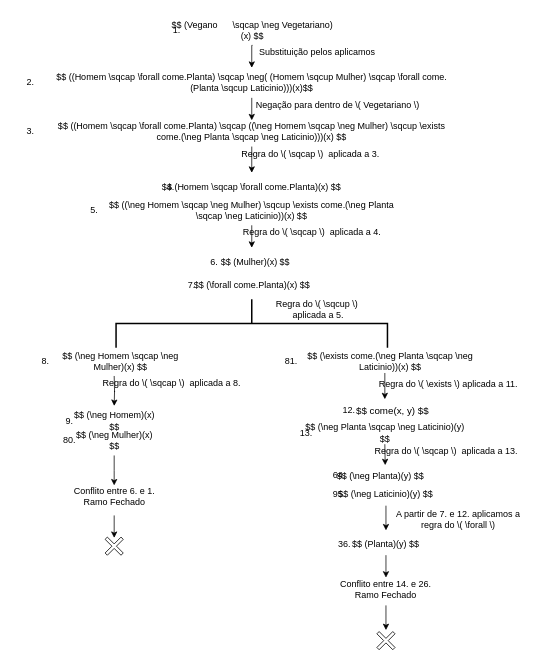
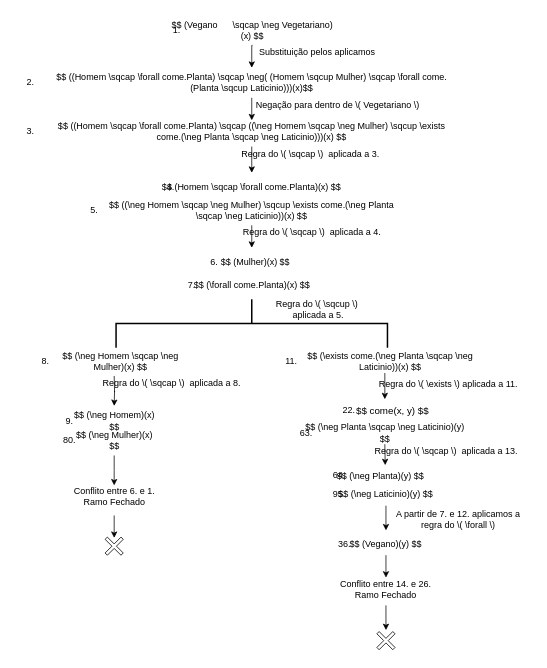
  <mxCell id="0" />
  <mxCell id="1" parent="0" />
  <mxCell id="2" style="edgeStyle=orthogonalEdgeStyle;rounded=0;orthogonalLoop=1;jettySize=auto;html=1;exitX=0.5;exitY=1;exitDx=0;exitDy=0;" parent="1" source="3" edge="1"><mxGeometry relative="1" as="geometry"><mxPoint x="335" y="90" as="targetPoint" /></mxGeometry></mxCell>
  <mxCell id="3" value="$$ (Vegano&amp;nbsp; &amp;nbsp; &amp;nbsp; \sqcap \neg Vegetariano)(x) $$" style="text;strokeColor=none;fillColor=none;align=center;verticalAlign=middle;whiteSpace=wrap;rounded=0;html=1;" parent="1" vertex="1"><mxGeometry x="227" y="20" width="218" height="40" as="geometry" /></mxCell>
  <mxCell id="4" style="edgeStyle=orthogonalEdgeStyle;rounded=0;orthogonalLoop=1;jettySize=auto;html=1;exitX=0.5;exitY=1;exitDx=0;exitDy=0;" parent="1" source="5" edge="1"><mxGeometry relative="1" as="geometry"><mxPoint x="335" y="160" as="targetPoint" /></mxGeometry></mxCell>
  <mxCell id="5" value="$$ ((Homem \sqcap \forall come.Planta) \sqcap \neg( (Homem \sqcup Mulher) \sqcap \forall come.(Planta \sqcup Laticinio)))(x)$$" style="text;strokeColor=none;fillColor=none;align=center;verticalAlign=middle;whiteSpace=wrap;rounded=0;" parent="1" vertex="1"><mxGeometry x="60" y="90" width="550" height="40" as="geometry" /></mxCell>
  <mxCell id="6" style="edgeStyle=orthogonalEdgeStyle;rounded=0;orthogonalLoop=1;jettySize=auto;html=1;exitX=0.5;exitY=1;exitDx=0;exitDy=0;" parent="1" source="7" edge="1"><mxGeometry relative="1" as="geometry"><mxPoint x="335" y="230" as="targetPoint" /></mxGeometry></mxCell>
  <mxCell id="7" value="$$ ((Homem \sqcap \forall come.Planta) \sqcap ((\neg Homem \sqcap \neg Mulher) \sqcup \exists come.(\neg Planta \sqcap \neg Laticinio)))(x) $$" style="text;strokeColor=none;fillColor=none;align=center;verticalAlign=middle;whiteSpace=wrap;rounded=0;" parent="1" vertex="1"><mxGeometry x="60" y="155" width="550" height="40" as="geometry" /></mxCell>
  <mxCell id="8" value="$$ (Homem \sqcap \forall come.Planta)(x) $$" style="text;strokeColor=none;fillColor=none;align=center;verticalAlign=middle;whiteSpace=wrap;rounded=0;html=1;" parent="1" vertex="1"><mxGeometry x="205" y="230" width="260" height="40" as="geometry" /></mxCell>
  <mxCell id="9" style="edgeStyle=orthogonalEdgeStyle;rounded=0;orthogonalLoop=1;jettySize=auto;html=1;exitX=0.5;exitY=1;exitDx=0;exitDy=0;" parent="1" source="10" edge="1"><mxGeometry relative="1" as="geometry"><mxPoint x="335" y="330" as="targetPoint" /></mxGeometry></mxCell>
  <mxCell id="10" value="$$ ((\neg Homem \sqcap \neg Mulher) \sqcup \exists come.(\neg Planta \sqcap \neg Laticinio))(x) $$" style="text;strokeColor=none;fillColor=none;align=center;verticalAlign=middle;whiteSpace=wrap;rounded=0;" parent="1" vertex="1"><mxGeometry x="125" y="260" width="420" height="40" as="geometry" /></mxCell>
  <mxCell id="11" style="edgeStyle=orthogonalEdgeStyle;rounded=0;orthogonalLoop=1;jettySize=auto;html=1;exitX=0.5;exitY=1;exitDx=0;exitDy=0;" parent="1" edge="1"><mxGeometry relative="1" as="geometry"><mxPoint x="151.5" y="541" as="targetPoint" /><mxPoint x="151.5" y="501" as="sourcePoint" /></mxGeometry></mxCell>
  <mxCell id="12" value="$$ (\neg Homem \sqcap \neg Mulher)(x) $$" style="text;strokeColor=none;fillColor=none;align=center;verticalAlign=middle;whiteSpace=wrap;rounded=0;" parent="1" vertex="1"><mxGeometry x="70" y="467" width="180" height="30" as="geometry" /></mxCell>
  <mxCell id="13" value=" $$ (\exists come.(\neg Planta \sqcap \neg Laticinio))(x) $$" style="text;strokeColor=none;fillColor=none;align=center;verticalAlign=middle;whiteSpace=wrap;rounded=0;" parent="1" vertex="1"><mxGeometry x="405" y="467" width="230" height="30" as="geometry" /></mxCell>
  <mxCell id="14" value="" style="strokeWidth=2;html=1;shape=mxgraph.flowchart.annotation_2;align=left;labelPosition=right;pointerEvents=1;connectable=0;rotation=90;" parent="1" vertex="1"><mxGeometry x="302.5" y="250" width="65" height="362" as="geometry" /></mxCell>
  <mxCell id="15" value="$$ (Mulher)(x) $$" style="text;html=1;strokeColor=none;fillColor=none;align=center;verticalAlign=middle;whiteSpace=wrap;rounded=0;" parent="1" vertex="1"><mxGeometry x="280" y="330" width="120" height="40" as="geometry" /></mxCell>
  <mxCell id="16" value="Substituição pelos aplicamos" style="text;html=1;strokeColor=none;fillColor=none;align=center;verticalAlign=middle;whiteSpace=wrap;rounded=0;" parent="1" vertex="1"><mxGeometry x="325" y="60" width="195" height="20" as="geometry" /></mxCell>
  <mxCell id="17" value="Negação para dentro de \( Vegetariano \)" style="text;html=1;strokeColor=none;fillColor=none;align=center;verticalAlign=middle;whiteSpace=wrap;rounded=0;" parent="1" vertex="1"><mxGeometry x="329.5" y="130" width="240" height="20" as="geometry" /></mxCell>
  <mxCell id="18" value="Regra do \( \sqcap \)&amp;nbsp; aplicada a 3." style="text;html=1;strokeColor=none;fillColor=none;align=center;verticalAlign=middle;whiteSpace=wrap;rounded=0;" parent="1" vertex="1"><mxGeometry x="317" y="195" width="193" height="20" as="geometry" /></mxCell>
  <mxCell id="19" value="1." style="text;html=1;strokeColor=none;fillColor=none;align=center;verticalAlign=middle;whiteSpace=wrap;rounded=0;" parent="1" vertex="1"><mxGeometry x="215" y="30" width="40" height="20" as="geometry" /></mxCell>
  <mxCell id="20" value="2." style="text;html=1;strokeColor=none;fillColor=none;align=center;verticalAlign=middle;whiteSpace=wrap;rounded=0;" parent="1" vertex="1"><mxGeometry x="20" y="100" width="40" height="20" as="geometry" /></mxCell>
  <mxCell id="21" value="3." style="text;html=1;strokeColor=none;fillColor=none;align=center;verticalAlign=middle;whiteSpace=wrap;rounded=0;" parent="1" vertex="1"><mxGeometry x="20" y="165" width="40" height="20" as="geometry" /></mxCell>
  <mxCell id="22" value="4." style="text;html=1;strokeColor=none;fillColor=none;align=center;verticalAlign=middle;whiteSpace=wrap;rounded=0;" parent="1" vertex="1"><mxGeometry x="207" y="240" width="40" height="20" as="geometry" /></mxCell>
  <mxCell id="23" value="5." style="text;html=1;strokeColor=none;fillColor=none;align=center;verticalAlign=middle;whiteSpace=wrap;rounded=0;" parent="1" vertex="1"><mxGeometry x="105" y="270" width="40" height="20" as="geometry" /></mxCell>
  <mxCell id="24" value="Regra do \( \sqcap \)&amp;nbsp; aplicada a 4." style="text;html=1;strokeColor=none;fillColor=none;align=center;verticalAlign=middle;whiteSpace=wrap;rounded=0;" parent="1" vertex="1"><mxGeometry x="318.5" y="300" width="193" height="20" as="geometry" /></mxCell>
  <mxCell id="25" value="$$ (\forall come.Planta)(x) $$" style="text;html=1;strokeColor=none;fillColor=none;align=center;verticalAlign=middle;whiteSpace=wrap;rounded=0;" parent="1" vertex="1"><mxGeometry x="237.5" y="360" width="195" height="40" as="geometry" /></mxCell>
  <mxCell id="26" value="Regra do \( \sqcup \)&amp;nbsp; aplicada a 5." style="text;html=1;strokeColor=none;fillColor=none;align=center;verticalAlign=middle;whiteSpace=wrap;rounded=0;" parent="1" vertex="1"><mxGeometry x="343.5" y="402" width="160" height="20" as="geometry" /></mxCell>
  <mxCell id="27" value="Regra do \( \sqcap \)&amp;nbsp; aplicada a 8." style="text;html=1;strokeColor=none;fillColor=none;align=center;verticalAlign=middle;whiteSpace=wrap;rounded=0;" parent="1" vertex="1"><mxGeometry x="132" y="501" width="193" height="20" as="geometry" /></mxCell>
  <mxCell id="28" value="6." style="text;html=1;strokeColor=none;fillColor=none;align=center;verticalAlign=middle;whiteSpace=wrap;rounded=0;" parent="1" vertex="1"><mxGeometry x="265" y="340" width="40" height="20" as="geometry" /></mxCell>
  <mxCell id="29" value="7." style="text;html=1;strokeColor=none;fillColor=none;align=center;verticalAlign=middle;whiteSpace=wrap;rounded=0;" parent="1" vertex="1"><mxGeometry x="235" y="370" width="40" height="20" as="geometry" /></mxCell>
  <mxCell id="30" value="8." style="text;html=1;strokeColor=none;fillColor=none;align=center;verticalAlign=middle;whiteSpace=wrap;rounded=0;" parent="1" vertex="1"><mxGeometry x="40" y="472" width="40" height="20" as="geometry" /></mxCell>
  <mxCell id="31" value="$$ (\neg Homem)(x) $$" style="text;html=1;strokeColor=none;fillColor=none;align=center;verticalAlign=middle;whiteSpace=wrap;rounded=0;" parent="1" vertex="1"><mxGeometry x="91.5" y="541" width="120" height="40" as="geometry" /></mxCell>
  <mxCell id="32" style="edgeStyle=orthogonalEdgeStyle;rounded=0;orthogonalLoop=1;jettySize=auto;html=1;exitX=0.5;exitY=1;exitDx=0;exitDy=0;" parent="1" source="33" edge="1"><mxGeometry relative="1" as="geometry"><mxPoint x="151.5" y="647" as="targetPoint" /></mxGeometry></mxCell>
  <mxCell id="33" value="$$ (\neg Mulher)(x) $$" style="text;html=1;strokeColor=none;fillColor=none;align=center;verticalAlign=middle;whiteSpace=wrap;rounded=0;" parent="1" vertex="1"><mxGeometry x="91.5" y="567" width="120" height="40" as="geometry" /></mxCell>
  <mxCell id="34" value="9." style="text;html=1;strokeColor=none;fillColor=none;align=center;verticalAlign=middle;whiteSpace=wrap;rounded=0;" parent="1" vertex="1"><mxGeometry x="71.5" y="551" width="40" height="20" as="geometry" /></mxCell>
  <mxCell id="35" value="80." style="text;html=1;strokeColor=none;fillColor=none;align=center;verticalAlign=middle;whiteSpace=wrap;rounded=0;" parent="1" vertex="1"><mxGeometry x="71.5" y="577" width="40" height="20" as="geometry" /></mxCell>
  <mxCell id="36" style="edgeStyle=orthogonalEdgeStyle;rounded=0;orthogonalLoop=1;jettySize=auto;html=1;exitX=0.5;exitY=1;exitDx=0;exitDy=0;" parent="1" source="37" edge="1"><mxGeometry relative="1" as="geometry"><mxPoint x="151.5" y="717" as="targetPoint" /></mxGeometry></mxCell>
  <mxCell id="37" value="Conflito entre 6. e 1.&lt;br&gt;Ramo Fechado" style="text;html=1;strokeColor=none;fillColor=none;align=center;verticalAlign=middle;whiteSpace=wrap;rounded=0;" parent="1" vertex="1"><mxGeometry x="41.5" y="637" width="220" height="50" as="geometry" /></mxCell>
  <mxCell id="38" value="" style="shape=cross;whiteSpace=wrap;html=1;align=center;rotation=45;size=0.141;fontColor=#FF0000;" parent="1" vertex="1"><mxGeometry x="136.5" y="713" width="30" height="30" as="geometry" /></mxCell>
  <mxCell id="39" style="edgeStyle=orthogonalEdgeStyle;rounded=0;orthogonalLoop=1;jettySize=auto;html=1;exitX=0.5;exitY=1;exitDx=0;exitDy=0;fontColor=#FF0000;" parent="1" edge="1"><mxGeometry relative="1" as="geometry"><mxPoint x="512.5" y="532" as="targetPoint" /><mxPoint x="512.5" y="497" as="sourcePoint" /></mxGeometry></mxCell>
- <mxCell id="40" value="81." style="text;html=1;strokeColor=none;fillColor=none;align=center;verticalAlign=middle;whiteSpace=wrap;rounded=0;" parent="1" vertex="1"><mxGeometry x="368" y="472" width="40" height="20" as="geometry" /></mxCell>
+ <mxCell id="40" value="11." style="text;html=1;strokeColor=none;fillColor=none;align=center;verticalAlign=middle;whiteSpace=wrap;rounded=0;" parent="1" vertex="1"><mxGeometry x="368" y="472" width="40" height="20" as="geometry" /></mxCell>
  <mxCell id="41" style="edgeStyle=orthogonalEdgeStyle;rounded=0;orthogonalLoop=1;jettySize=auto;html=1;exitX=0.5;exitY=1;exitDx=0;exitDy=0;fontColor=#FF0000;" parent="1" source="42" edge="1"><mxGeometry relative="1" as="geometry"><mxPoint x="513" y="620" as="targetPoint" /></mxGeometry></mxCell>
  <mxCell id="42" value=" $$ (\neg Planta \sqcap \neg Laticinio)(y) $$" style="text;strokeColor=none;fillColor=none;align=center;verticalAlign=middle;whiteSpace=wrap;rounded=0;" parent="1" vertex="1"><mxGeometry x="397.5" y="562" width="230" height="30" as="geometry" /></mxCell>
  <mxCell id="43" value="Regra do \( \exists \) aplicada a 11." style="text;html=1;strokeColor=none;fillColor=none;align=center;verticalAlign=middle;whiteSpace=wrap;rounded=0;" parent="1" vertex="1"><mxGeometry x="501" y="497" width="193" height="30" as="geometry" /></mxCell>
  <mxCell id="44" value="Regra do \( \sqcap \)&amp;nbsp; aplicada a 13." style="text;html=1;strokeColor=none;fillColor=none;align=center;verticalAlign=middle;whiteSpace=wrap;rounded=0;" parent="1" vertex="1"><mxGeometry x="497.5" y="592" width="193" height="20" as="geometry" /></mxCell>
  <mxCell id="45" value="64." style="text;html=1;strokeColor=none;fillColor=none;align=center;verticalAlign=middle;whiteSpace=wrap;rounded=0;" parent="1" vertex="1"><mxGeometry x="431.5" y="623" width="40" height="20" as="geometry" /></mxCell>
  <mxCell id="46" value=" $$ (\neg Planta)(y) $$" style="text;strokeColor=none;fillColor=none;align=center;verticalAlign=middle;whiteSpace=wrap;rounded=0;" parent="1" vertex="1"><mxGeometry x="391.5" y="620" width="230" height="30" as="geometry" /></mxCell>
  <mxCell id="47" value="A partir de 7. e 12. aplicamos a regra do \( \forall \)" style="text;html=1;strokeColor=none;fillColor=none;align=center;verticalAlign=middle;whiteSpace=wrap;rounded=0;" parent="1" vertex="1"><mxGeometry x="514" y="669" width="193" height="46" as="geometry" /></mxCell>
  <mxCell id="48" style="edgeStyle=orthogonalEdgeStyle;rounded=0;orthogonalLoop=1;jettySize=auto;html=1;exitX=0.5;exitY=1;exitDx=0;exitDy=0;fontColor=#FF0000;" parent="1" source="49" edge="1"><mxGeometry relative="1" as="geometry"><mxPoint x="514" y="770" as="targetPoint" /></mxGeometry></mxCell>
- <mxCell id="49" value=" $$ (Planta)(y) $$" style="text;strokeColor=none;fillColor=none;align=center;verticalAlign=middle;whiteSpace=wrap;rounded=0;" parent="1" vertex="1"><mxGeometry x="399" y="710" width="230" height="30" as="geometry" /></mxCell>
+ <mxCell id="49" value=" $$ (Vegano)(y) $$" style="text;strokeColor=none;fillColor=none;align=center;verticalAlign=middle;whiteSpace=wrap;rounded=0;" parent="1" vertex="1"><mxGeometry x="399" y="710" width="230" height="30" as="geometry" /></mxCell>
  <mxCell id="50" style="edgeStyle=orthogonalEdgeStyle;rounded=0;orthogonalLoop=1;jettySize=auto;html=1;fontColor=#FF0000;" parent="1" edge="1"><mxGeometry relative="1" as="geometry"><mxPoint x="514" y="840" as="targetPoint" /><mxPoint x="514" y="807" as="sourcePoint" /></mxGeometry></mxCell>
  <mxCell id="51" value="Conflito entre 14. e 26.&lt;br&gt;Ramo Fechado" style="text;html=1;strokeColor=none;fillColor=none;align=center;verticalAlign=middle;whiteSpace=wrap;rounded=0;" parent="1" vertex="1"><mxGeometry x="404" y="761" width="220" height="50" as="geometry" /></mxCell>
- <mxCell id="52" value="13." style="text;html=1;strokeColor=none;fillColor=none;align=center;verticalAlign=middle;whiteSpace=wrap;rounded=0;" parent="1" vertex="1"><mxGeometry x="388" y="567" width="40" height="20" as="geometry" /></mxCell>
+ <mxCell id="52" value="63." style="text;html=1;strokeColor=none;fillColor=none;align=center;verticalAlign=middle;whiteSpace=wrap;rounded=0;" parent="1" vertex="1"><mxGeometry x="388" y="567" width="40" height="20" as="geometry" /></mxCell>
  <mxCell id="53" value="36." style="text;html=1;strokeColor=none;fillColor=none;align=center;verticalAlign=middle;whiteSpace=wrap;rounded=0;" parent="1" vertex="1"><mxGeometry x="439" y="715" width="40" height="20" as="geometry" /></mxCell>
  <mxCell id="54" value="" style="shape=cross;whiteSpace=wrap;html=1;align=center;rotation=45;size=0.141;fontColor=#FF0000;" parent="1" vertex="1"><mxGeometry x="499" y="839" width="30" height="30" as="geometry" /></mxCell>
  <mxCell id="55" value="$$ come(x, y) $$" style="text;strokeColor=none;fillColor=none;align=center;verticalAlign=middle;whiteSpace=wrap;rounded=0;fontSize=13;" parent="1" vertex="1"><mxGeometry x="408" y="528" width="230" height="38" as="geometry" /></mxCell>
- <mxCell id="56" value="12." style="text;html=1;strokeColor=none;fillColor=none;align=center;verticalAlign=middle;whiteSpace=wrap;rounded=0;" parent="1" vertex="1"><mxGeometry x="445" y="537" width="40" height="20" as="geometry" /></mxCell>
+ <mxCell id="56" value="22." style="text;html=1;strokeColor=none;fillColor=none;align=center;verticalAlign=middle;whiteSpace=wrap;rounded=0;" parent="1" vertex="1"><mxGeometry x="445" y="537" width="40" height="20" as="geometry" /></mxCell>
  <mxCell id="57" style="edgeStyle=orthogonalEdgeStyle;rounded=0;orthogonalLoop=1;jettySize=auto;html=1;exitX=0.5;exitY=1;exitDx=0;exitDy=0;" edge="1" parent="1" source="58"><mxGeometry relative="1" as="geometry"><mxPoint x="514" y="707" as="targetPoint" /></mxGeometry></mxCell>
  <mxCell id="58" value=" $$ (\neg Laticinio)(y) $$" style="text;strokeColor=none;fillColor=none;align=center;verticalAlign=middle;whiteSpace=wrap;rounded=0;" vertex="1" parent="1"><mxGeometry x="399" y="644" width="230" height="30" as="geometry" /></mxCell>
  <mxCell id="59" value="95." style="text;html=1;strokeColor=none;fillColor=none;align=center;verticalAlign=middle;whiteSpace=wrap;rounded=0;" vertex="1" parent="1"><mxGeometry x="431.5" y="649" width="40" height="20" as="geometry" /></mxCell>
